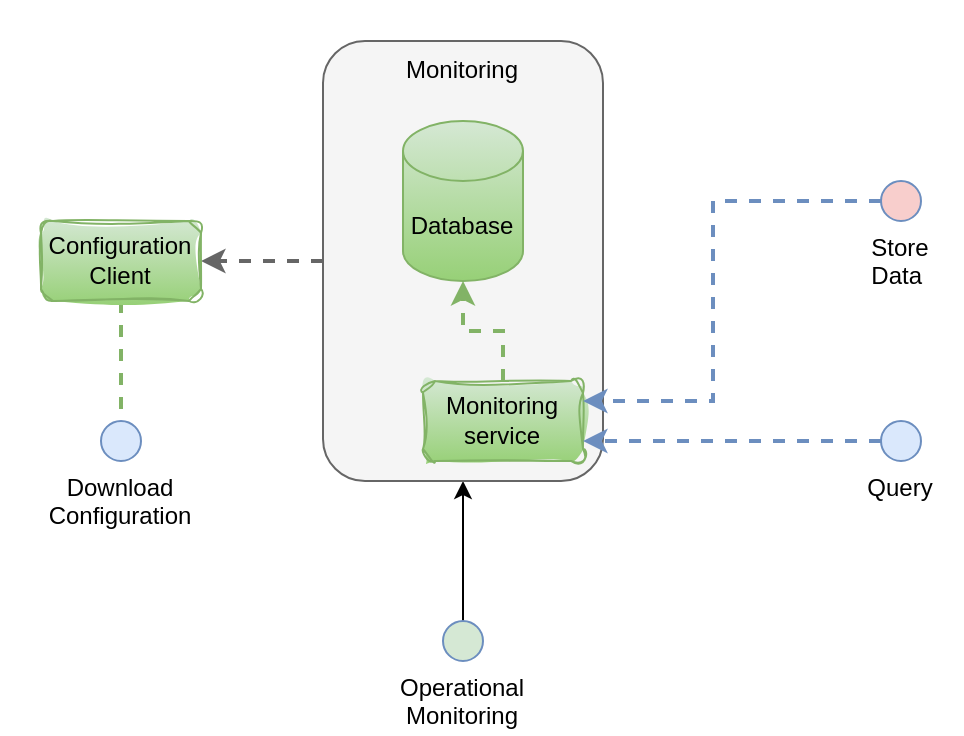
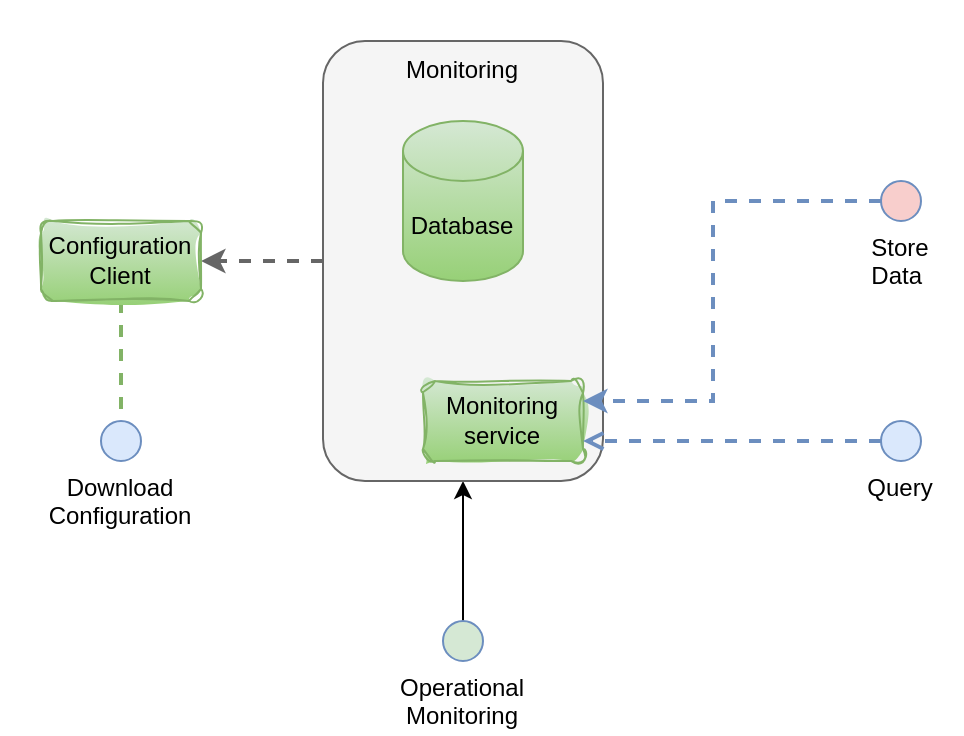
  <mxCell id="0" />
  <mxCell id="1" parent="0" />
  <mxCell id="2" style="edgeStyle=orthogonalEdgeStyle;rounded=0;orthogonalLoop=1;jettySize=auto;html=1;entryX=1;entryY=0.5;entryDx=0;entryDy=0;fillColor=#f5f5f5;strokeColor=#666666;strokeWidth=2;dashed=1;" edge="1" parent="1" source="10" target="4"><mxGeometry relative="1" as="geometry"><Array as="points" /></mxGeometry></mxCell>
  <mxCell id="3" style="edgeStyle=orthogonalEdgeStyle;rounded=0;orthogonalLoop=1;jettySize=auto;html=1;entryX=0.5;entryY=0;entryDx=0;entryDy=0;dashed=1;fillColor=#d5e8d4;strokeColor=#82b366;strokeWidth=2;endArrow=none;" edge="1" parent="1" source="4" target="15"><mxGeometry relative="1" as="geometry" /></mxCell>
  <mxCell id="4" value="Configuration Client" style="rounded=1;whiteSpace=wrap;html=1;fillColor=#d5e8d4;strokeColor=#82b366;sketch=1;curveFitting=1;jiggle=2;gradientColor=#97d077;" parent="1" vertex="1"><mxGeometry x="20" y="110" width="80" height="40" as="geometry" /></mxCell>
  <mxCell id="5" style="edgeStyle=orthogonalEdgeStyle;rounded=0;orthogonalLoop=1;jettySize=auto;html=1;exitX=0.5;exitY=0;exitDx=0;exitDy=0;entryX=0.5;entryY=1;entryDx=0;entryDy=0;" edge="1" parent="1" source="6" target="10"><mxGeometry relative="1" as="geometry" /></mxCell>
  <mxCell id="6" value="Operational Monitoring" style="ellipse;whiteSpace=wrap;html=1;aspect=fixed;fillColor=#d5e8d4;strokeColor=#6c8ebf;labelPosition=center;verticalLabelPosition=bottom;align=center;verticalAlign=top;" vertex="1" parent="1"><mxGeometry x="221" y="310" width="20" height="20" as="geometry" /></mxCell>
  <mxCell id="7" value="Store Data&amp;nbsp;" style="ellipse;whiteSpace=wrap;html=1;aspect=fixed;fillColor=#f8cecc;strokeColor=#6c8ebf;labelPosition=center;verticalLabelPosition=bottom;align=center;verticalAlign=top;" vertex="1" parent="1"><mxGeometry x="440" y="90" width="20" height="20" as="geometry" /></mxCell>
  <mxCell id="8" value="" style="group" vertex="1" connectable="0" parent="1"><mxGeometry x="161" y="20" width="140" height="220" as="geometry" /></mxCell>
  <mxCell id="9" value="" style="group" vertex="1" connectable="0" parent="8"><mxGeometry width="140" height="220" as="geometry" /></mxCell>
  <mxCell id="10" value="" style="rounded=1;whiteSpace=wrap;html=1;fillColor=#f5f5f5;fontColor=#333333;strokeColor=#666666;" vertex="1" parent="9"><mxGeometry width="140" height="220" as="geometry" /></mxCell>
  <mxCell id="11" value="Monitoring service" style="rounded=1;whiteSpace=wrap;html=1;fillColor=#d5e8d4;strokeColor=#82b366;sketch=1;curveFitting=1;jiggle=2;gradientColor=#97d077;" parent="9" vertex="1"><mxGeometry x="50" y="170" width="80" height="40" as="geometry" /></mxCell>
  <mxCell id="12" value="Database" style="shape=cylinder3;whiteSpace=wrap;html=1;boundedLbl=1;backgroundOutline=1;size=15;fillColor=#d5e8d4;gradientColor=#97d077;strokeColor=#82b366;" vertex="1" parent="9"><mxGeometry x="40" y="40" width="60" height="80" as="geometry" /></mxCell>
  <mxCell id="13" value="Monitoring" style="text;html=1;strokeColor=none;fillColor=none;align=center;verticalAlign=middle;whiteSpace=wrap;rounded=0;" vertex="1" parent="9"><mxGeometry x="40" width="60" height="30" as="geometry" /></mxCell>
- <mxCell id="14" style="edgeStyle=orthogonalEdgeStyle;rounded=0;orthogonalLoop=1;jettySize=auto;html=1;entryX=0.5;entryY=1;entryDx=0;entryDy=0;entryPerimeter=0;dashed=1;strokeWidth=2;fillColor=#d5e8d4;strokeColor=#82b366;" edge="1" parent="9" source="11" target="12"><mxGeometry relative="1" as="geometry" /></mxCell>
  <mxCell id="15" value="Download Configuration" style="ellipse;whiteSpace=wrap;html=1;aspect=fixed;fillColor=#dae8fc;strokeColor=#6c8ebf;labelPosition=center;verticalLabelPosition=bottom;align=center;verticalAlign=top;" vertex="1" parent="1"><mxGeometry x="50" y="210" width="20" height="20" as="geometry" /></mxCell>
  <mxCell id="16" style="edgeStyle=orthogonalEdgeStyle;rounded=0;orthogonalLoop=1;jettySize=auto;html=1;fillColor=#dae8fc;strokeColor=#6c8ebf;strokeWidth=2;dashed=1;entryX=1;entryY=0.25;entryDx=0;entryDy=0;" edge="1" parent="1" source="7" target="11"><mxGeometry relative="1" as="geometry"><mxPoint x="320" y="200" as="targetPoint" /><Array as="points"><mxPoint x="356" y="100" /><mxPoint x="356" y="200" /></Array></mxGeometry></mxCell>
- <mxCell id="17" style="edgeStyle=orthogonalEdgeStyle;rounded=0;orthogonalLoop=1;jettySize=auto;html=1;entryX=1;entryY=0.75;entryDx=0;entryDy=0;fillColor=#dae8fc;strokeColor=#6c8ebf;strokeWidth=2;dashed=1;" edge="1" parent="1" source="18" target="11"><mxGeometry relative="1" as="geometry" /></mxCell>
+ <mxCell id="17" style="edgeStyle=orthogonalEdgeStyle;rounded=0;orthogonalLoop=1;jettySize=auto;html=1;entryX=1;entryY=0.75;entryDx=0;entryDy=0;fillColor=#dae8fc;strokeColor=#6c8ebf;strokeWidth=2;dashed=1;endArrow=open;" edge="1" parent="1" source="18" target="11"><mxGeometry relative="1" as="geometry" /></mxCell>
  <mxCell id="18" value="Query" style="ellipse;whiteSpace=wrap;html=1;aspect=fixed;fillColor=#dae8fc;strokeColor=#6c8ebf;labelPosition=center;verticalLabelPosition=bottom;align=center;verticalAlign=top;" vertex="1" parent="1"><mxGeometry x="440" y="210" width="20" height="20" as="geometry" /></mxCell>
